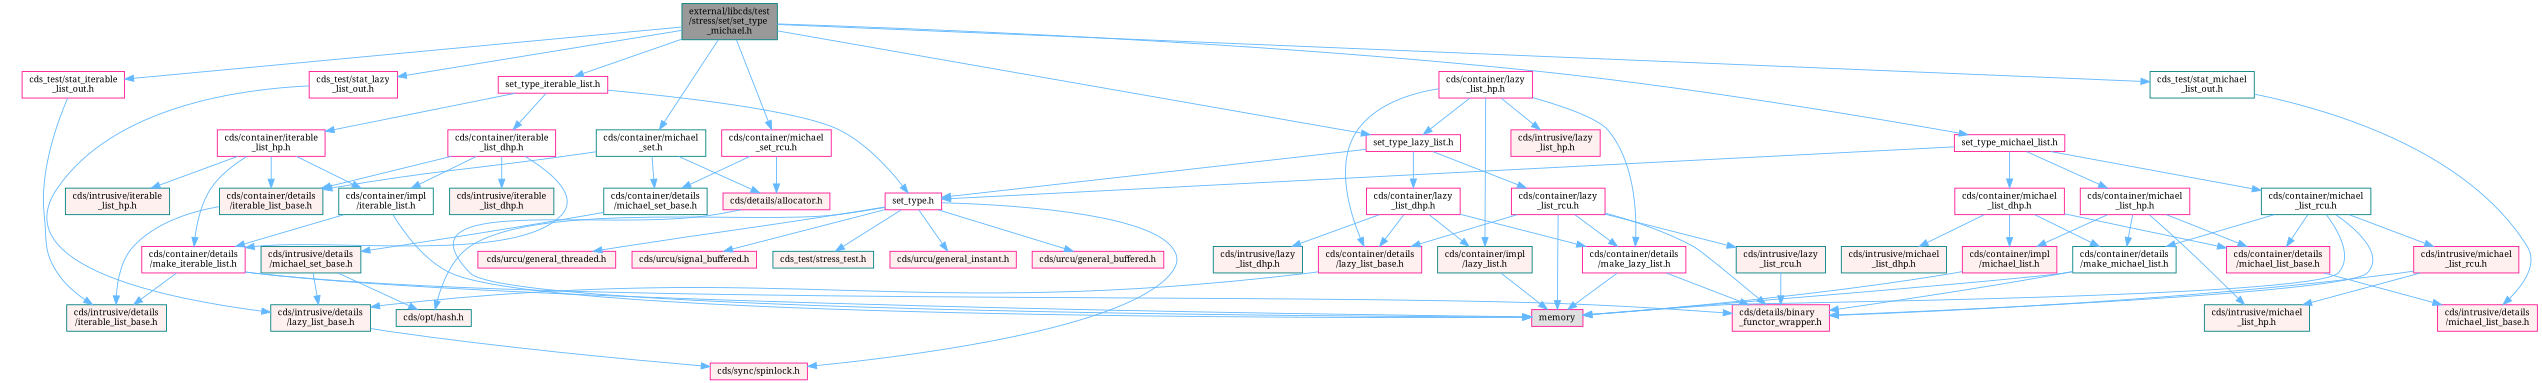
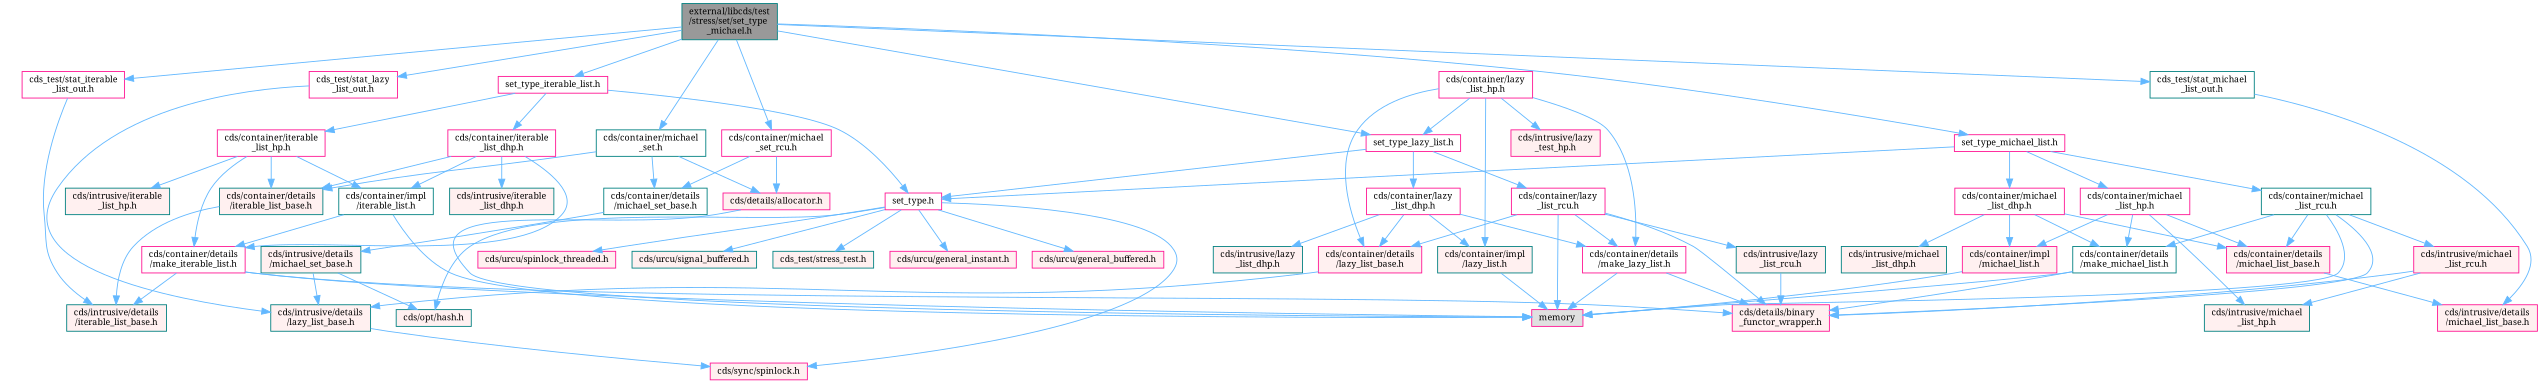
  digraph {
    fontname="Noto Serif"
    node [color=deeppink fillcolor="#FFF0F0" fontname="Noto Serif" fontsize=10 shape=box style=filled]
    edge [color=steelblue1 fontname="Noto Serif" fontsize=10 labelfontname=Helvetica labelfontsize=10 style=solid]
    n1 [color=teal fillcolor=grey60 fontcolor=black height=0.2 label="external/libcds/test\l/stress/set/set_type\l_michael.h" width=0.4]
    n2 [fillcolor=white height=0.2 label="set_type_michael_list.h" width=0.4]
    n3 [fillcolor=white height=0.2 label="set_type_lazy_list.h" width=0.4]
    n4 [fillcolor=white height=0.2 label="set_type_iterable_list.h" width=0.4]
    n5 [color=teal fillcolor=white height=0.2 label="cds/container/michael\l_set.h" width=0.4]
    n6 [fillcolor=white height=0.2 label="cds/container/michael\l_set_rcu.h" width=0.4]
    n7 [color=teal fillcolor=white height=0.2 label="cds_test/stat_michael\l_list_out.h" width=0.4]
    n8 [fillcolor=white height=0.2 label="cds_test/stat_lazy\l_list_out.h" width=0.4]
    n9 [fillcolor=white height=0.2 label="cds_test/stat_iterable\l_list_out.h" width=0.4]
    n10 [fillcolor=white height=0.2 label="set_type.h" width=0.4]
    n11 [fillcolor=white height=0.2 label="cds/container/michael\l_list_hp.h" width=0.4]
    n12 [fillcolor=white height=0.2 label="cds/container/michael\l_list_dhp.h" width=0.4]
    n13 [color=teal fillcolor=white height=0.2 label="cds/container/michael\l_list_rcu.h" width=0.4]
    n14 [fillcolor=white height=0.2 label="cds/container/lazy\l_list_dhp.h" width=0.4]
    n15 [fillcolor=white height=0.2 label="cds/container/lazy\l_list_rcu.h" width=0.4]
    n16 [fillcolor=white height=0.2 label="cds/container/iterable\l_list_hp.h" width=0.4]
    n17 [fillcolor=white height=0.2 label="cds/container/iterable\l_list_dhp.h" width=0.4]
    n18 [color=teal height=0.2 label="cds/container/details\l/iterable_list_base.h" width=0.4]
    n19 [color=teal fillcolor=white height=0.2 label="cds/container/details\l/michael_set_base.h" width=0.4]
    n20 [height=0.2 label="cds/details/allocator.h" width=0.4]
    n21 [height=0.2 label="cds/intrusive/details\l/michael_list_base.h" width=0.4]
    n22 [color=teal height=0.2 label="cds/intrusive/details\l/lazy_list_base.h" width=0.4]
    n23 [color=teal height=0.2 label="cds/intrusive/details\l/iterable_list_base.h" width=0.4]
    n24 [height=0.2 label="cds/urcu/general_instant.h" width=0.4]
    n25 [height=0.2 label="cds/urcu/general_buffered.h" width=0.4]
-   n26 [height=0.2 label="cds/urcu/general_threaded.h" width=0.4]
-   n27 [height=0.2 label="cds/urcu/signal_buffered.h" width=0.4]
+   n26 [height=0.2 label="cds/urcu/spinlock_threaded.h" width=0.4]
+   n27 [color=teal height=0.2 label="cds/urcu/signal_buffered.h" width=0.4]
    n28 [color=teal height=0.2 label="cds/opt/hash.h" width=0.4]
    n29 [height=0.2 label="cds/sync/spinlock.h" width=0.4]
    n30 [color=teal height=0.2 label="cds_test/stress_test.h" width=0.4]
    n31 [height=0.2 label="cds/container/details\l/michael_list_base.h" width=0.4]
    n32 [color=teal height=0.2 label="cds/intrusive/michael\l_list_hp.h" width=0.4]
    n33 [color=teal fillcolor=white height=0.2 label="cds/container/details\l/make_michael_list.h" width=0.4]
    n34 [height=0.2 label="cds/container/impl\l/michael_list.h" width=0.4]
    n35 [color=teal height=0.2 label="cds/intrusive/michael\l_list_dhp.h" width=0.4]
    n36 [height=0.2 label="cds/details/binary\l_functor_wrapper.h" width=0.4]
    n37 [fillcolor="#E0E0E0" height=0.2 label=memory width=0.4]
    n38 [height=0.2 label="cds/intrusive/michael\l_list_rcu.h" width=0.4]
    n39 [fillcolor=white height=0.2 label="cds/container/lazy\l_list_hp.h" width=0.4]
    n40 [height=0.2 label="cds/container/details\l/lazy_list_base.h" width=0.4]
-   n41 [height=0.2 label="cds/intrusive/lazy\l_list_hp.h" width=0.4]
+   n41 [height=0.2 label="cds/intrusive/lazy\l_test_hp.h" width=0.4]
    n42 [fillcolor=white height=0.2 label="cds/container/details\l/make_lazy_list.h" width=0.4]
    n43 [color=teal height=0.2 label="cds/container/impl\l/lazy_list.h" width=0.4]
    n44 [color=teal height=0.2 label="cds/intrusive/lazy\l_list_dhp.h" width=0.4]
    n45 [color=teal height=0.2 label="cds/intrusive/lazy\l_list_rcu.h" width=0.4]
    n46 [color=teal height=0.2 label="cds/intrusive/iterable\l_list_hp.h" width=0.4]
    n47 [fillcolor=white height=0.2 label="cds/container/details\l/make_iterable_list.h" width=0.4]
    n48 [color=teal fillcolor=white height=0.2 label="cds/container/impl\l/iterable_list.h" width=0.4]
    n49 [color=teal height=0.2 label="cds/intrusive/iterable\l_list_dhp.h" width=0.4]
    n50 [color=teal height=0.2 label="cds/intrusive/details\l/michael_set_base.h" width=0.4]
    n1 -> n2
    n1 -> n3
    n1 -> n4
    n1 -> n5
    n1 -> n6
    n1 -> n7
    n1 -> n8
    n1 -> n9
    n2 -> n10
    n2 -> n11
    n2 -> n12
    n2 -> n13
    n3 -> n10
    n3 -> n14
    n3 -> n15
    n4 -> n10
    n4 -> n16
    n4 -> n17
    n5 -> n18
    n5 -> n19
    n5 -> n20
    n6 -> n19
    n6 -> n20
    n7 -> n21
    n8 -> n22
    n9 -> n23
    n10 -> n24
    n10 -> n25
    n10 -> n26
    n10 -> n27
    n10 -> n28
    n10 -> n29
    n10 -> n30
    n11 -> n31
    n11 -> n32
    n11 -> n33
    n11 -> n34
    n12 -> n31
    n12 -> n33
    n12 -> n34
    n12 -> n35
    n13 -> n31
    n13 -> n33
    n13 -> n36
    n13 -> n37
    n13 -> n38
    n14 -> n40
    n14 -> n42
    n14 -> n43
    n14 -> n44
    n15 -> n36
    n15 -> n37
    n15 -> n40
    n15 -> n42
    n15 -> n45
    n16 -> n18
    n16 -> n46
    n16 -> n47
    n16 -> n48
    n17 -> n18
    n17 -> n47
    n17 -> n48
    n17 -> n49
    n18 -> n23
    n19 -> n50
    n20 -> n37
    n22 -> n29
    n31 -> n21
    n33 -> n36
    n33 -> n37
    n34 -> n37
    n38 -> n32
    n38 -> n36
    n39 -> n3
    n39 -> n40
    n39 -> n41
    n39 -> n42
    n39 -> n43
    n40 -> n22
    n42 -> n36
    n42 -> n37
    n43 -> n37
    n45 -> n36
    n47 -> n23
    n47 -> n36
    n47 -> n37
    n48 -> n37
    n48 -> n47
    n50 -> n22
    n50 -> n28
  }
